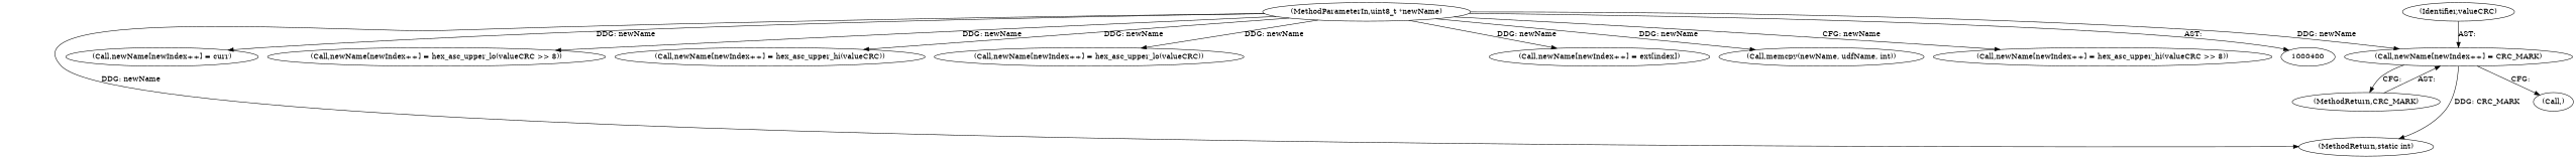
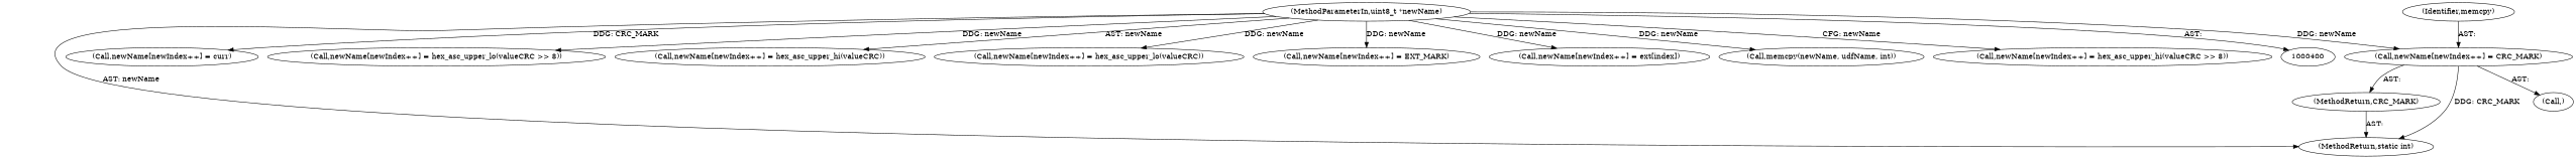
  digraph {
    fontname="DejaVu Serif"
    node [fontname="DejaVu Serif"]
    edge [fontname="DejaVu Serif"]
    n1 [label="(Call,newName[newIndex++] = CRC_MARK)"]
    n2 [label="(Call,)"]
    n3 [label="(MethodReturn,CRC_MARK)"]
    n4 [label="(MethodReturn,static int)"]
    n5 [label="(MethodParameterIn,uint8_t *newName)"]
    n6 [label="(Call,newName[newIndex++] = curr)"]
    n7 [label="(Call,newName[newIndex++] = hex_asc_upper_lo(valueCRC >> 8))"]
    n8 [label="(Call,newName[newIndex++] = hex_asc_upper_hi(valueCRC))"]
    n9 [label="(Call,newName[newIndex++] = hex_asc_upper_lo(valueCRC))"]
+   n10 [label="(Call,newName[newIndex++] = EXT_MARK)"]
    n11 [label="(Call,newName[newIndex++] = ext[index])"]
    n12 [label="(Call,memcpy(newName, udfName, int))"]
    n13 [label="(Call,newName[newIndex++] = hex_asc_upper_hi(valueCRC >> 8))"]
    n14 [label=1000400]
-   n15 [label="(Identifier,valueCRC)"]
-   n1 -> n2 [label="CFG: "]
-   n1 -> n3 [label="CFG: "]
+   n15 [label="(Identifier,memcpy)"]
+   n1 -> n2 [label="AST: "]
+   n1 -> n3 [label="AST: "]
    n1 -> n4 [label="DDG: CRC_MARK"]
-   n3 -> n1 [label="AST: "]
+   n3 -> n4 [label="AST: "]
    n5 -> n1 [label="DDG: newName"]
-   n5 -> n4 [label="DDG: newName"]
-   n5 -> n6 [label="DDG: newName"]
+   n5 -> n4 [label="AST: newName"]
+   n5 -> n6 [label="DDG: CRC_MARK"]
    n5 -> n7 [label="DDG: newName"]
-   n5 -> n8 [label="DDG: newName"]
+   n5 -> n8 [label="AST: newName"]
    n5 -> n9 [label="DDG: newName"]
+   n5 -> n10 [label="DDG: newName"]
    n5 -> n11 [label="DDG: newName"]
    n5 -> n12 [label="DDG: newName"]
    n5 -> n13 [label="CFG: newName"]
    n5 -> n14 [label="AST: "]
    n15 -> n1 [label="AST: "]
  }
